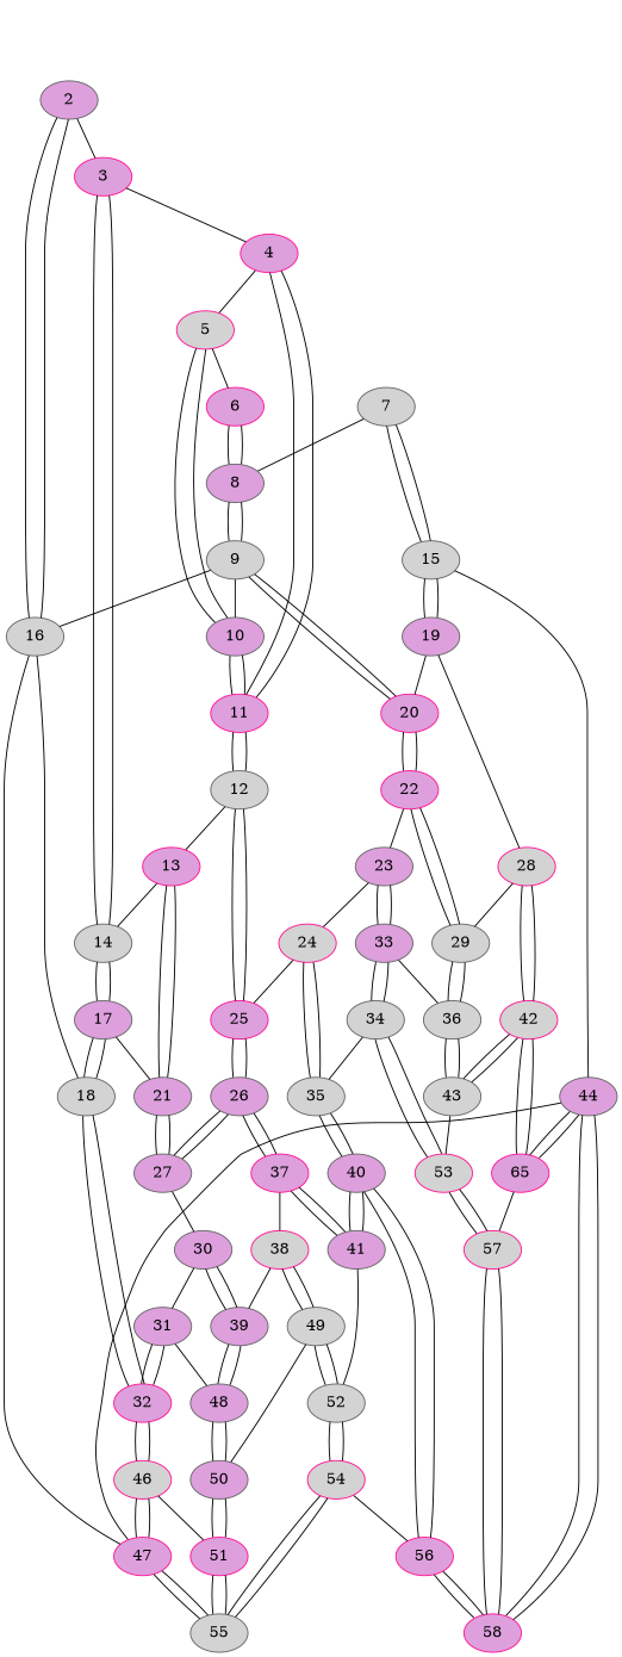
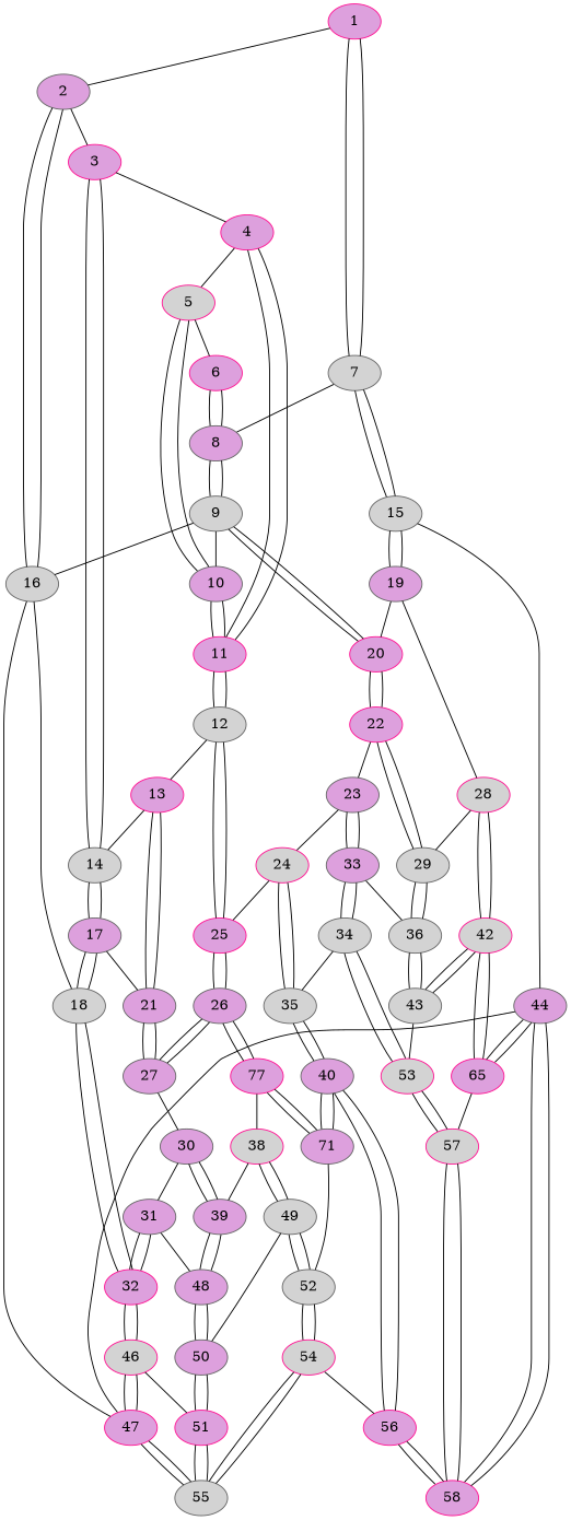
  graph {
    node [color=gray40 fillcolor=plum style=filled]
+   1 [color=deeppink]
    2
    7 [fillcolor=lightgrey]
    3 [color=deeppink]
    16 [fillcolor=lightgrey]
    8
    15 [fillcolor=lightgrey]
    4 [color=deeppink]
    14 [fillcolor=lightgrey]
    18 [fillcolor=lightgrey]
    47 [color=deeppink]
    5 [color=deeppink fillcolor=lightgrey]
    11 [color=deeppink]
    17
    6 [color=deeppink]
    10
    12 [fillcolor=lightgrey]
    9 [fillcolor=lightgrey]
    19
    44
    20 [color=deeppink]
    22 [color=deeppink]
    13 [color=deeppink]
    25 [color=deeppink]
    21
    26
    27
    28 [color=deeppink fillcolor=lightgrey]
    n29 [color=deeppink label=65]
    58 [color=deeppink]
    32 [color=deeppink]
    55 [fillcolor=lightgrey]
    46 [color=deeppink fillcolor=lightgrey]
    29 [fillcolor=lightgrey]
    42 [color=deeppink fillcolor=lightgrey]
    23
    30
    24 [color=deeppink fillcolor=lightgrey]
    33
    36 [fillcolor=lightgrey]
    35 [fillcolor=lightgrey]
    34 [fillcolor=lightgrey]
    40
-   37 [color=deeppink]
+   37 [color=deeppink label=77]
    38 [color=deeppink fillcolor=lightgrey]
-   41
+   41 [label=71]
    31
    39
    43 [fillcolor=lightgrey]
    48
    50
    51 [color=deeppink]
    53 [color=deeppink fillcolor=lightgrey]
    57 [color=deeppink fillcolor=lightgrey]
    56 [color=deeppink]
    49 [fillcolor=lightgrey]
    52 [fillcolor=lightgrey]
    54 [color=deeppink fillcolor=lightgrey]
+   1 -- 2
+   1 -- 7
+   1 -- 7
    2 -- 3
    2 -- 16
    2 -- 16
    7 -- 8
    7 -- 15
    7 -- 15
    3 -- 4
    3 -- 14
    3 -- 14
    16 -- 18
    16 -- 47
    8 -- 9
    8 -- 9
    15 -- 19
    15 -- 19
    15 -- 44
    4 -- 5
    4 -- 11
    4 -- 11
    14 -- 17
    14 -- 17
    18 -- 32
    18 -- 32
    47 -- 55
    47 -- 55
    5 -- 6
    5 -- 10
    5 -- 10
    11 -- 12
    11 -- 12
    17 -- 18
    17 -- 18
    17 -- 21
    6 -- 8
    6 -- 8
    10 -- 11
    10 -- 11
    12 -- 13
    12 -- 25
    12 -- 25
    9 -- 16
    9 -- 10
    9 -- 20
    9 -- 20
    19 -- 20
    19 -- 28
    44 -- 47
    44 -- n29
    44 -- n29
    44 -- 58
    44 -- 58
    20 -- 22
    20 -- 22
    22 -- 29
    22 -- 29
    22 -- 23
    13 -- 14
    13 -- 21
    13 -- 21
    25 -- 26
    25 -- 26
    21 -- 27
    21 -- 27
    26 -- 27
    26 -- 27
    26 -- 37
    26 -- 37
    27 -- 30
    28 -- 29
    28 -- 42
    28 -- 42
    n29 -- 57
    32 -- 46
    32 -- 46
    46 -- 47
    46 -- 47
    46 -- 51
    29 -- 36
    29 -- 36
    42 -- n29
    42 -- n29
    42 -- 43
    42 -- 43
    23 -- 24
    23 -- 33
    23 -- 33
    30 -- 31
    30 -- 39
    30 -- 39
    24 -- 25
    24 -- 35
    24 -- 35
    33 -- 36
    33 -- 34
    33 -- 34
    36 -- 43
    36 -- 43
    35 -- 40
    35 -- 40
    34 -- 35
    34 -- 53
    34 -- 53
    40 -- 41
    40 -- 41
    40 -- 56
    40 -- 56
    37 -- 38
    37 -- 41
    37 -- 41
    38 -- 39
    38 -- 49
    38 -- 49
    41 -- 52
    31 -- 32
    31 -- 32
    31 -- 48
    39 -- 48
    39 -- 48
    43 -- 53
    48 -- 50
    48 -- 50
    50 -- 51
    50 -- 51
    51 -- 55
    51 -- 55
    53 -- 57
    53 -- 57
    57 -- 58
    57 -- 58
    56 -- 58
    56 -- 58
    49 -- 50
    49 -- 52
    49 -- 52
    52 -- 54
    52 -- 54
    54 -- 55
    54 -- 55
    54 -- 56
  }
